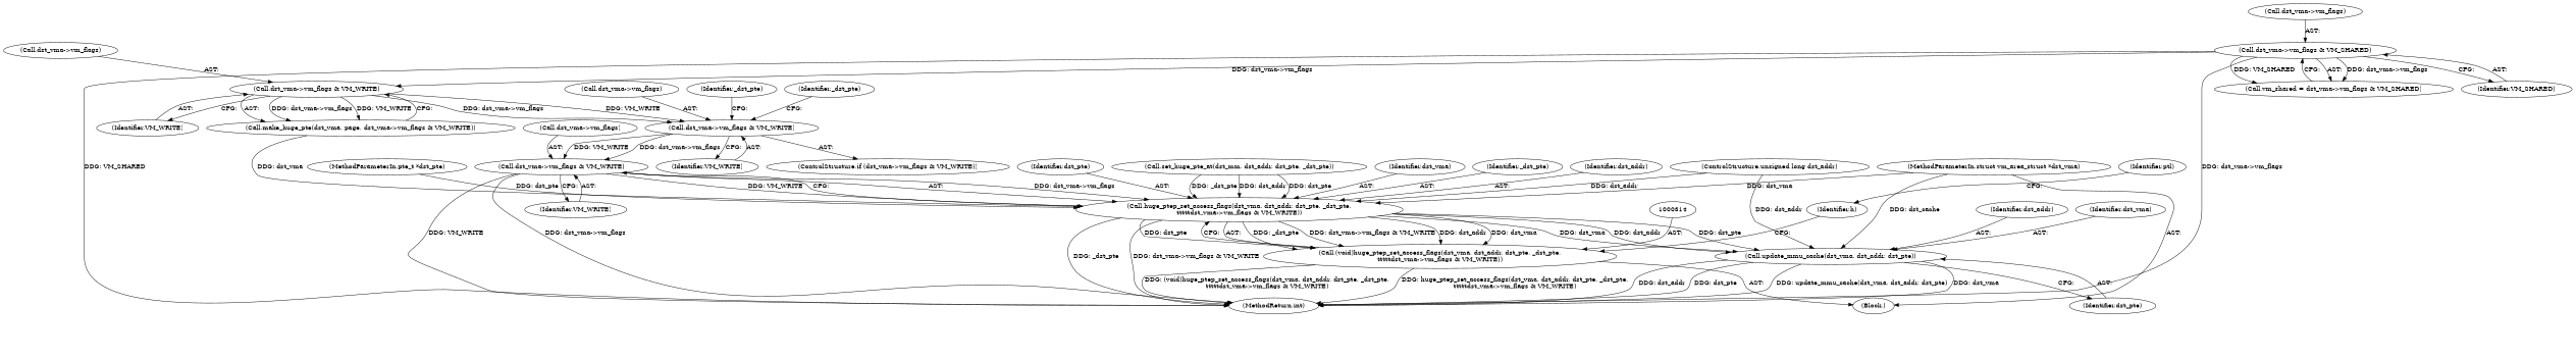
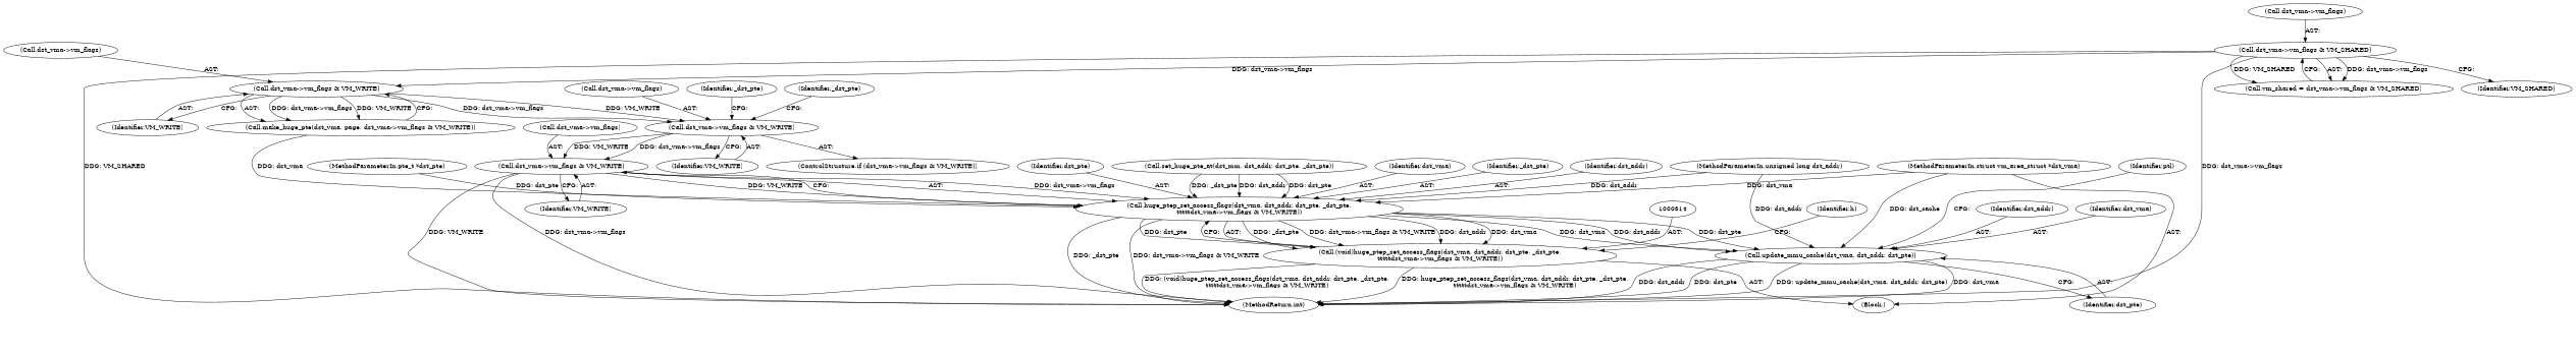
  digraph {
    n1 [label="(Call,dst_vma->vm_flags & VM_WRITE)"]
    n2 [label="(Call,huge_ptep_set_access_flags(dst_vma, dst_addr, dst_pte, _dst_pte,\n\t\t\t\t\tdst_vma->vm_flags & VM_WRITE))"]
    n3 [label="(Identifier,VM_WRITE)"]
    n4 [label="(MethodReturn,int)"]
    n5 [label="(Call,(void)huge_ptep_set_access_flags(dst_vma, dst_addr, dst_pte, _dst_pte,\n\t\t\t\t\tdst_vma->vm_flags & VM_WRITE))"]
    n6 [label="(Call,update_mmu_cache(dst_vma, dst_addr, dst_pte))"]
    n7 [label="(Call,dst_vma->vm_flags & VM_WRITE)"]
    n8 [label="(ControlStructure,if (dst_vma->vm_flags & VM_WRITE))"]
    n9 [label="(Identifier,VM_WRITE)"]
    n10 [label="(Call,dst_vma->vm_flags & VM_WRITE)"]
    n11 [label="(Call,make_huge_pte(dst_vma, page, dst_vma->vm_flags & VM_WRITE))"]
    n12 [label="(Identifier,VM_WRITE)"]
    n13 [label="(Call,dst_vma->vm_flags & VM_SHARED)"]
    n14 [label="(Call,vm_shared = dst_vma->vm_flags & VM_SHARED)"]
    n15 [label="(Identifier,VM_SHARED)"]
    n16 [label="(Block,)"]
    n17 [label="(Identifier,dst_pte)"]
-   n18 [label="(ControlStructure,unsigned long dst_addr)"]
+   n18 [label="(MethodParameterIn,unsigned long dst_addr)"]
    n19 [label="(Identifier,dst_addr)"]
    n20 [label="(Identifier,dst_addr)"]
    n21 [label="(Call,dst_vma->vm_flags)"]
    n22 [label="(MethodParameterIn,pte_t *dst_pte)"]
    n23 [label="(Call,dst_vma->vm_flags)"]
    n24 [label="(Identifier,ptl)"]
    n25 [label="(Identifier,dst_vma)"]
    n26 [label="(Call,dst_vma->vm_flags)"]
    n27 [label="(Identifier,dst_pte)"]
    n28 [label="(MethodParameterIn,struct vm_area_struct *dst_vma)"]
    n29 [label="(Identifier,_dst_pte)"]
    n30 [label="(Identifier,_dst_pte)"]
    n31 [label="(Identifier,h)"]
    n32 [label="(Call,set_huge_pte_at(dst_mm, dst_addr, dst_pte, _dst_pte))"]
    n33 [label="(Identifier,dst_vma)"]
    n34 [label="(Call,dst_vma->vm_flags)"]
    n35 [label="(Identifier,_dst_pte)"]
    1000314
    n1 -> n2 [label="AST: "]
    n1 -> n2 [label="DDG: dst_vma->vm_flags"]
    n1 -> n2 [label="DDG: VM_WRITE"]
    n1 -> n3 [label="CFG: "]
    n1 -> n4 [label="DDG: VM_WRITE"]
    n1 -> n4 [label="DDG: dst_vma->vm_flags"]
    n2 -> n1 [label="CFG: "]
    n2 -> n4 [label="DDG: _dst_pte"]
    n2 -> n4 [label="DDG: dst_vma->vm_flags & VM_WRITE"]
    n2 -> n5 [label="AST: "]
    n2 -> n5 [label="DDG: _dst_pte"]
    n2 -> n5 [label="DDG: dst_vma->vm_flags & VM_WRITE"]
    n2 -> n5 [label="DDG: dst_addr"]
    n2 -> n5 [label="DDG: dst_vma"]
    n2 -> n5 [label="DDG: dst_pte"]
    n2 -> n6 [label="DDG: dst_vma"]
    n2 -> n6 [label="DDG: dst_addr"]
    n2 -> n6 [label="DDG: dst_pte"]
    n3 -> n1 [label="AST: "]
    n5 -> n2 [label="CFG: "]
    n5 -> n4 [label="DDG: huge_ptep_set_access_flags(dst_vma, dst_addr, dst_pte, _dst_pte,\n\t\t\t\t\tdst_vma->vm_flags & VM_WRITE)"]
    n5 -> n4 [label="DDG: (void)huge_ptep_set_access_flags(dst_vma, dst_addr, dst_pte, _dst_pte,\n\t\t\t\t\tdst_vma->vm_flags & VM_WRITE)"]
    n5 -> n16 [label="AST: "]
    n6 -> n4 [label="DDG: dst_addr"]
    n6 -> n4 [label="DDG: dst_pte"]
    n6 -> n4 [label="DDG: update_mmu_cache(dst_vma, dst_addr, dst_pte)"]
    n6 -> n4 [label="DDG: dst_vma"]
    n6 -> n17 [label="CFG: "]
    n7 -> n1 [label="DDG: dst_vma->vm_flags"]
    n7 -> n1 [label="DDG: VM_WRITE"]
    n7 -> n8 [label="AST: "]
    n7 -> n9 [label="CFG: "]
    n9 -> n7 [label="AST: "]
    n10 -> n7 [label="DDG: dst_vma->vm_flags"]
    n10 -> n7 [label="DDG: VM_WRITE"]
    n10 -> n11 [label="AST: "]
    n10 -> n11 [label="DDG: dst_vma->vm_flags"]
    n10 -> n11 [label="DDG: VM_WRITE"]
    n10 -> n12 [label="CFG: "]
    n11 -> n2 [label="DDG: dst_vma"]
    n11 -> n10 [label="CFG: "]
    n12 -> n10 [label="AST: "]
    n13 -> n4 [label="DDG: VM_SHARED"]
    n13 -> n4 [label="DDG: dst_vma->vm_flags"]
    n13 -> n10 [label="DDG: dst_vma->vm_flags"]
    n13 -> n14 [label="AST: "]
    n13 -> n14 [label="DDG: dst_vma->vm_flags"]
    n13 -> n14 [label="DDG: VM_SHARED"]
    n13 -> n15 [label="CFG: "]
    n14 -> n13 [label="CFG: "]
-   n15 -> n13 [label="AST: "]
    n17 -> n6 [label="AST: "]
    n18 -> n2 [label="DDG: dst_addr"]
    n18 -> n6 [label="DDG: dst_addr"]
    n19 -> n6 [label="AST: "]
    n20 -> n2 [label="AST: "]
    n21 -> n13 [label="AST: "]
    n22 -> n2 [label="DDG: dst_pte"]
    n23 -> n7 [label="AST: "]
-   n24 -> n31 [label="CFG: "]
+   n24 -> n6 [label="CFG: "]
    n25 -> n6 [label="AST: "]
    n26 -> n10 [label="AST: "]
    n27 -> n2 [label="AST: "]
    n28 -> n2 [label="DDG: dst_vma"]
    n28 -> n6 [label="DDG: dst_cache"]
    n28 -> n16 [label="AST: "]
    n29 -> n7 [label="CFG: "]
    n30 -> n7 [label="CFG: "]
    n31 -> n5 [label="CFG: "]
    n32 -> n2 [label="DDG: dst_addr"]
    n32 -> n2 [label="DDG: dst_pte"]
    n32 -> n2 [label="DDG: _dst_pte"]
    n33 -> n2 [label="AST: "]
    n34 -> n1 [label="AST: "]
    n35 -> n2 [label="AST: "]
    1000314 -> n5 [label="AST: "]
  }
